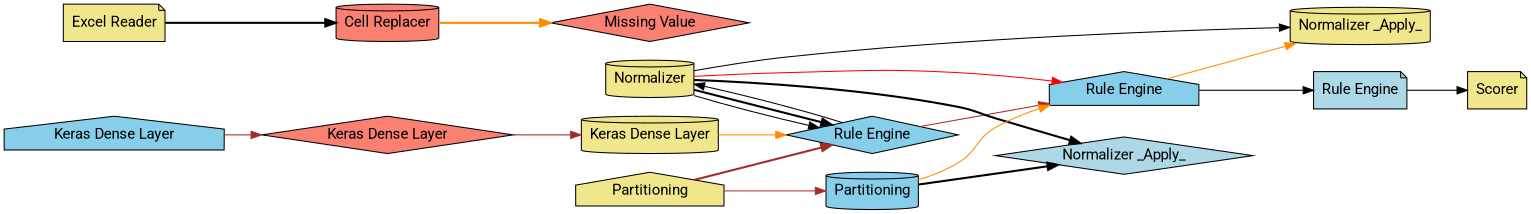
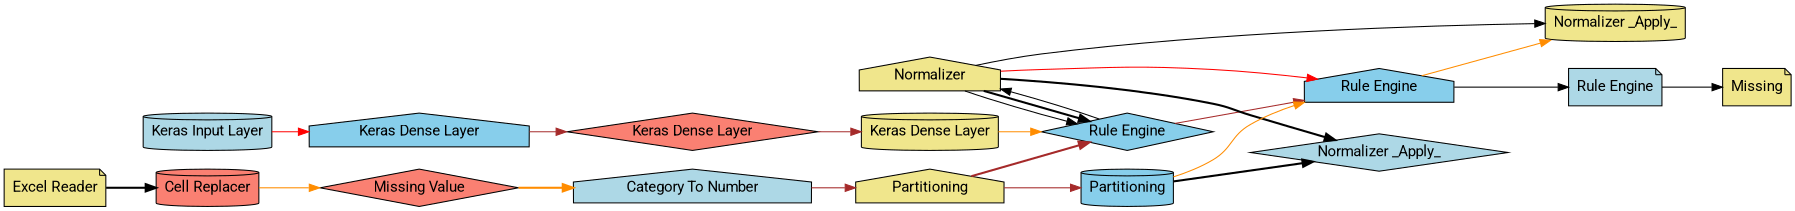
  digraph {
    fontname=Roboto
    rankdir=LR
    node [fillcolor=khaki fontname=Roboto shape=cylinder style=filled]
    edge [color=black fontname=Roboto style=solid]
    n1 [fillcolor=lightblue label="Rule Engine" shape=note]
-   n2 [label=Scorer shape=note]
+   n2 [label=Missing shape=note]
    n3 [fillcolor=salmon label="Cell Replacer"]
    n4 [fillcolor=salmon label="Missing Value" shape=diamond]
    n5 [label="Excel Reader" shape=note]
    n6 [fillcolor=skyblue label="Rule Engine" shape=diamond]
    n7 [fillcolor=skyblue label="Rule Engine" shape=house]
-   n8 [label=Normalizer]
+   n8 [label=Normalizer shape=house]
    n9 [label="Normalizer _Apply_"]
    n10 [fillcolor=lightblue label="Normalizer _Apply_" shape=diamond]
+   n11 [fillcolor=lightblue label="Category To Number" shape=house]
    n12 [label=Partitioning shape=house]
    n13 [fillcolor=skyblue label=Partitioning]
+   n14 [fillcolor=lightblue label="Keras Input Layer"]
    n15 [fillcolor=skyblue label="Keras Dense Layer" shape=house]
    n16 [fillcolor=salmon label="Keras Dense Layer" shape=diamond]
    n17 [label="Keras Dense Layer"]
    n1 -> n2
-   n3 -> n4 [color=darkorange style=bold]
+   n3 -> n4 [color=darkorange]
+   n4 -> n11 [color=darkorange style=bold]
    n5 -> n3 [style=bold]
    n6 -> n7 [color=brown]
    n6 -> n8
    n7 -> n1
    n7 -> n9 [color=darkorange]
    n8 -> n6 [style=bold]
    n8 -> n6
    n8 -> n7 [color=red]
    n8 -> n9
    n8 -> n10 [style=bold]
+   n11 -> n12 [color=brown]
    n12 -> n6 [color=brown style=bold]
    n12 -> n13 [color=brown]
    n13 -> n7 [color=darkorange]
    n13 -> n10 [style=bold]
+   n14 -> n15 [color=red]
    n15 -> n16 [color=brown]
    n16 -> n17 [color=brown]
    n17 -> n6 [color=darkorange]
  }
